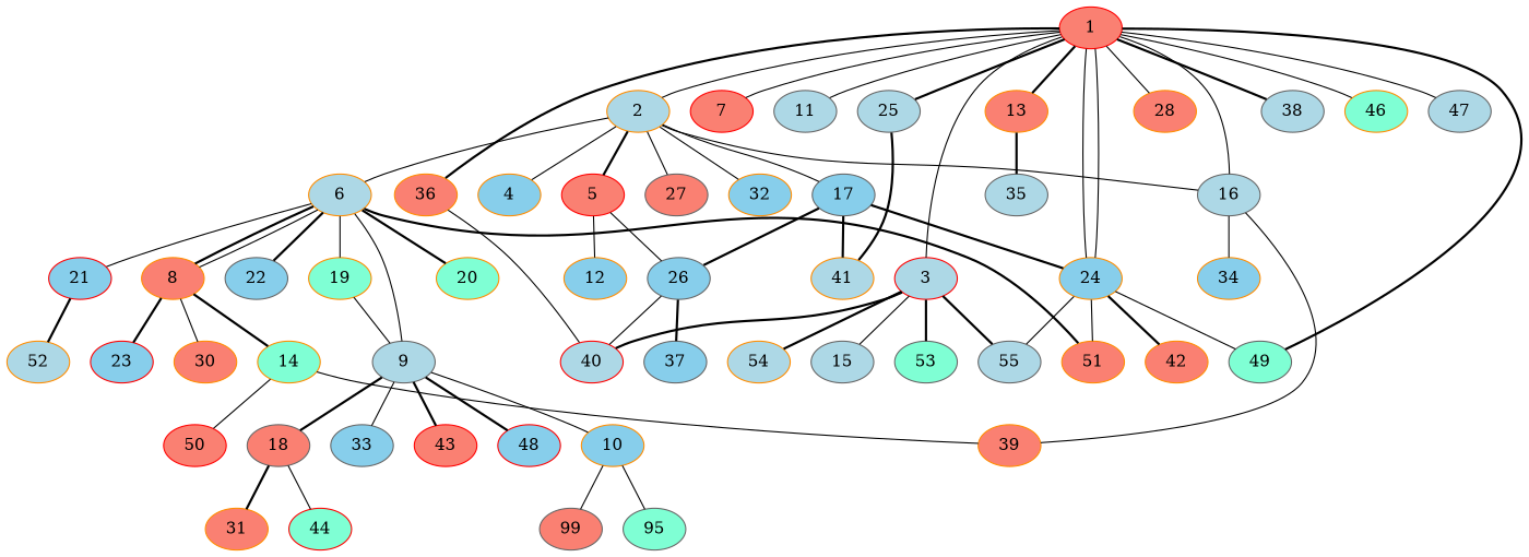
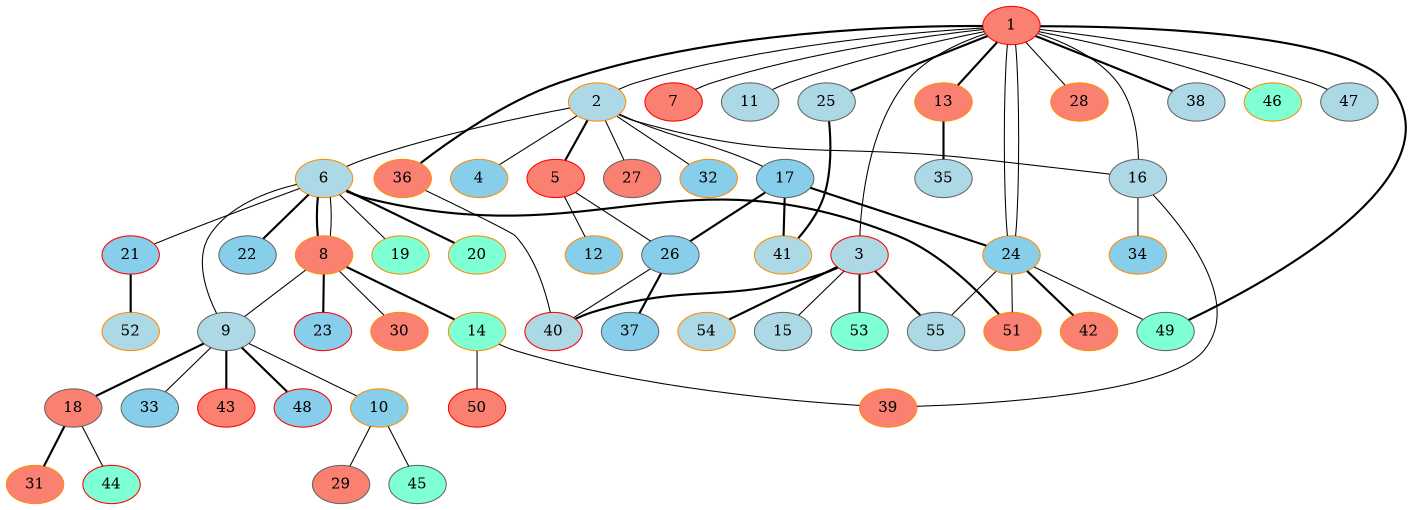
  graph {
    node [color=darkorange fillcolor=salmon style=filled]
    edge [style=solid]
    1 [color=red]
    2 [fillcolor=lightblue]
    3 [color=red fillcolor=lightblue]
    7 [color=red]
    11 [color=gray40 fillcolor=lightblue]
    13
    16 [color=gray40 fillcolor=lightblue]
    24 [fillcolor=skyblue]
    25 [color=gray40 fillcolor=lightblue]
    28
    36
    38 [color=gray40 fillcolor=lightblue]
    46 [fillcolor=aquamarine]
    47 [color=gray40 fillcolor=lightblue]
    49 [color=gray40 fillcolor=aquamarine]
    4 [fillcolor=skyblue]
    5 [color=red]
    6 [fillcolor=lightblue]
    17 [color=gray40 fillcolor=skyblue]
    27 [color=gray40]
    32 [fillcolor=skyblue]
    15 [color=gray40 fillcolor=lightblue]
    40 [color=red fillcolor=lightblue]
    53 [color=gray40 fillcolor=aquamarine]
    54 [fillcolor=lightblue]
    55 [color=gray40 fillcolor=lightblue]
    35 [color=gray40 fillcolor=lightblue]
    34 [fillcolor=skyblue]
    39
    51
    42
    41 [fillcolor=lightblue]
    12 [fillcolor=skyblue]
    26 [color=gray40 fillcolor=skyblue]
    8
    9 [color=gray40 fillcolor=lightblue]
    19 [fillcolor=aquamarine]
    20 [fillcolor=aquamarine]
    21 [color=red fillcolor=skyblue]
    22 [color=gray40 fillcolor=skyblue]
    37 [color=gray40 fillcolor=skyblue]
    14 [fillcolor=aquamarine]
    23 [color=red fillcolor=skyblue]
    30
    10 [fillcolor=skyblue]
    18 [color=gray40]
    33 [color=gray40 fillcolor=skyblue]
    43 [color=red]
    48 [color=red fillcolor=skyblue]
    52 [fillcolor=lightblue]
    50 [color=red]
-   29 [color=gray40 label=99]
-   45 [color=gray40 fillcolor=aquamarine label=95]
+   29 [color=gray40]
+   45 [color=gray40 fillcolor=aquamarine]
    31
    44 [color=red fillcolor=aquamarine]
    1 -- 2
    1 -- 3
    1 -- 7
    1 -- 11
    1 -- 13 [style=bold]
    1 -- 16
    1 -- 24
    1 -- 24
    1 -- 25 [style=bold]
    1 -- 28
    1 -- 36 [style=bold]
    1 -- 38 [style=bold]
    1 -- 46
    1 -- 47
    1 -- 49 [style=bold]
    2 -- 16
    2 -- 4
    2 -- 5 [style=bold]
    2 -- 6
    2 -- 17
    2 -- 27
    2 -- 32
    3 -- 15
    3 -- 40 [style=bold]
    3 -- 53 [style=bold]
    3 -- 54 [style=bold]
    3 -- 55 [style=bold]
    13 -- 35 [style=bold]
    16 -- 34
    16 -- 39
    24 -- 49
    24 -- 55
    24 -- 51
    24 -- 42 [style=bold]
    25 -- 41 [style=bold]
    36 -- 40
    5 -- 12
    5 -- 26
    6 -- 51 [style=bold]
    6 -- 8 [style=bold]
    6 -- 8
    6 -- 9
    6 -- 19
    6 -- 20 [style=bold]
    6 -- 21
    6 -- 22 [style=bold]
    17 -- 24 [style=bold]
    17 -- 41 [style=bold]
    17 -- 26 [style=bold]
    26 -- 40
    26 -- 37 [style=bold]
-   19 -- 9
+   8 -- 9
    8 -- 14 [style=bold]
    8 -- 23 [style=bold]
    8 -- 30
    9 -- 10
    9 -- 18 [style=bold]
    9 -- 33
    9 -- 43 [style=bold]
    9 -- 48 [style=bold]
    21 -- 52 [style=bold]
    14 -- 39
    14 -- 50
    10 -- 29
    10 -- 45
    18 -- 31 [style=bold]
    18 -- 44
  }
